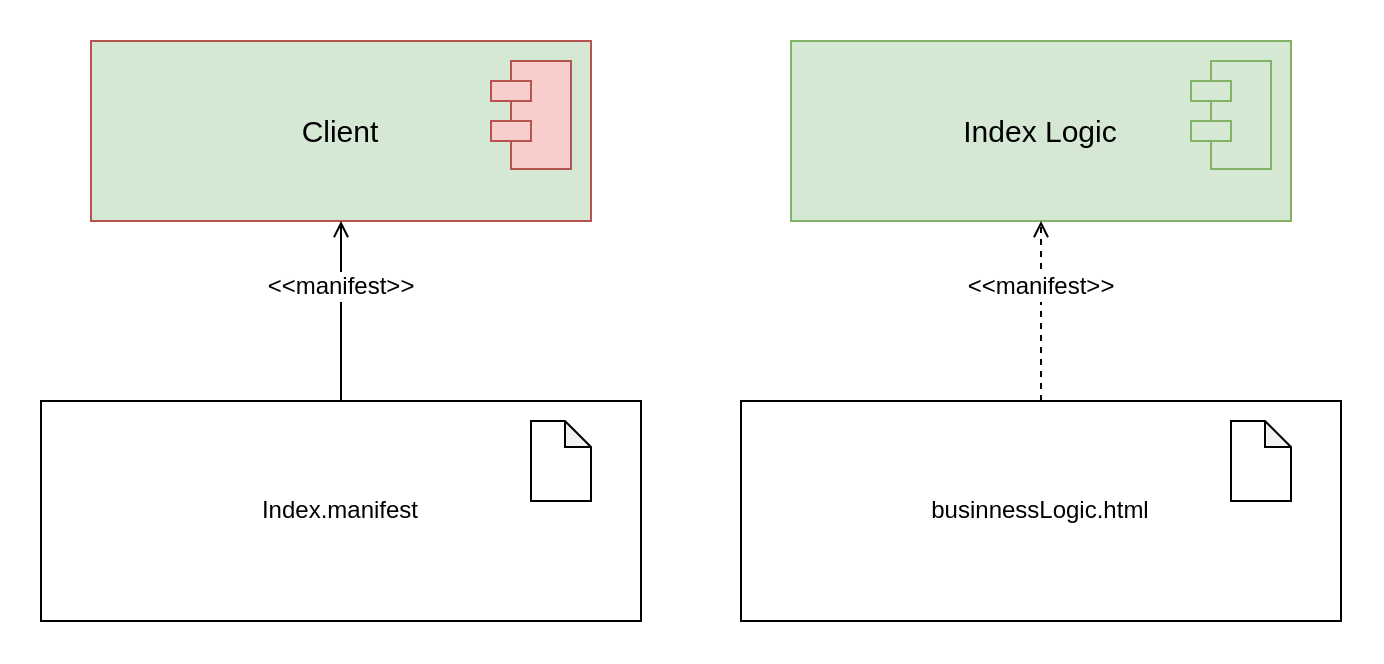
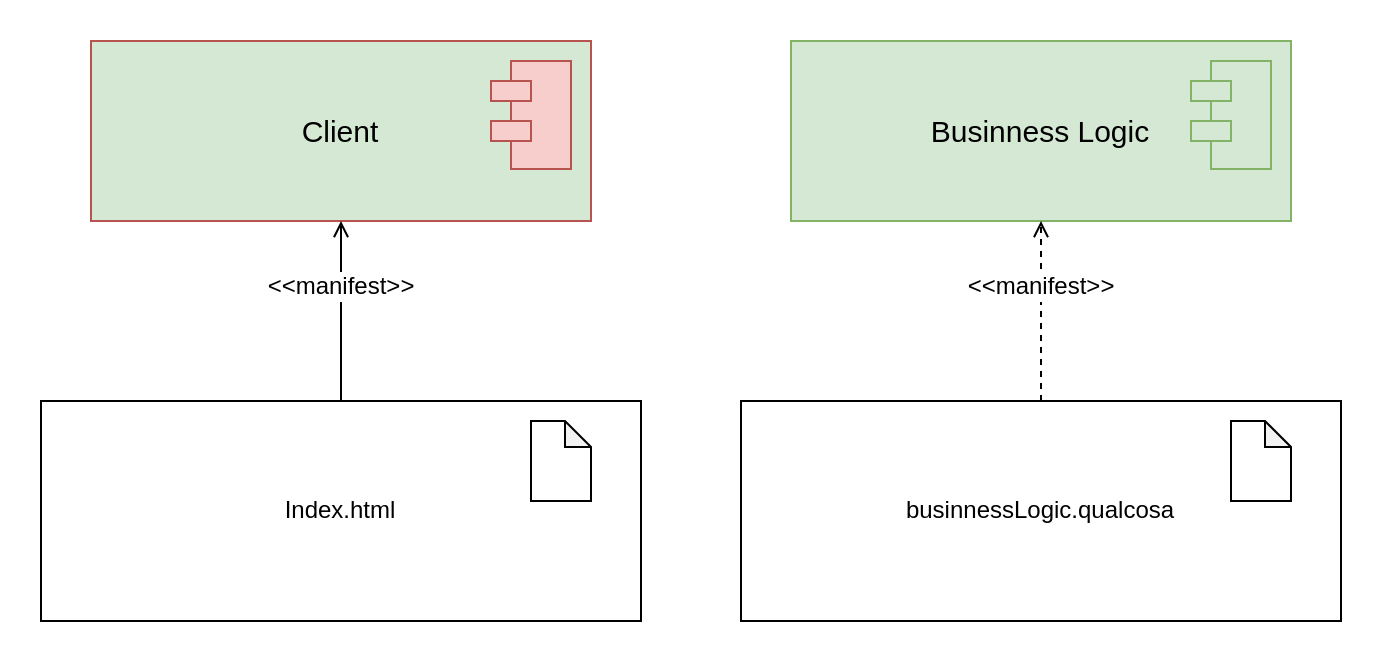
  <mxCell id="0" />
  <mxCell id="1" parent="0" />
  <mxCell id="2" value="Client" style="rounded=0;whiteSpace=wrap;html=1;fontSize=15;fillColor=#d5e8d4;strokeColor=#b85450;" parent="1" vertex="1"><mxGeometry x="45" y="20" width="250" height="90" as="geometry" /></mxCell>
  <mxCell id="3" value="" style="shape=module;align=left;spacingLeft=20;align=center;verticalAlign=top;fontSize=15;fillColor=#f8cecc;strokeColor=#b85450;" parent="1" vertex="1"><mxGeometry x="245" y="30" width="40" height="54" as="geometry" /></mxCell>
  <mxCell id="4" style="rounded=0;orthogonalLoop=1;jettySize=auto;html=1;dashed=0;endArrow=open;endFill=0;" parent="1" source="6" target="2" edge="1"><mxGeometry relative="1" as="geometry"><mxPoint x="170" y="210" as="targetPoint" /></mxGeometry></mxCell>
  <mxCell id="5" value="&lt;font style=&quot;font-size: 12px;&quot;&gt;&amp;lt;&amp;lt;manifest&amp;gt;&amp;gt;&lt;/font&gt;" style="edgeLabel;html=1;align=center;verticalAlign=middle;resizable=0;points=[];" parent="4" vertex="1" connectable="0"><mxGeometry x="0.289" y="1" relative="1" as="geometry"><mxPoint as="offset" /></mxGeometry></mxCell>
- <mxCell id="6" value="Index.manifest" style="rounded=0;whiteSpace=wrap;html=1;fillColor=none;strokeColor=#000000;strokeWidth=1;" parent="1" vertex="1"><mxGeometry x="20" y="200" width="300" height="110" as="geometry" /></mxCell>
+ <mxCell id="6" value="Index.html" style="rounded=0;whiteSpace=wrap;html=1;fillColor=none;strokeColor=#000000;strokeWidth=1;" parent="1" vertex="1"><mxGeometry x="20" y="200" width="300" height="110" as="geometry" /></mxCell>
  <mxCell id="7" value="" style="shape=note;whiteSpace=wrap;html=1;backgroundOutline=1;darkOpacity=0.05;strokeColor=#000000;strokeWidth=1;size=13;" parent="1" vertex="1"><mxGeometry x="265" y="210" width="30" height="40" as="geometry" /></mxCell>
- <mxCell id="8" value="Index Logic" style="rounded=0;whiteSpace=wrap;html=1;fontSize=15;fillColor=#d5e8d4;strokeColor=#82b366;" parent="1" vertex="1"><mxGeometry x="395" y="20" width="250" height="90" as="geometry" /></mxCell>
+ <mxCell id="8" value="Businness Logic" style="rounded=0;whiteSpace=wrap;html=1;fontSize=15;fillColor=#d5e8d4;strokeColor=#82b366;" parent="1" vertex="1"><mxGeometry x="395" y="20" width="250" height="90" as="geometry" /></mxCell>
  <mxCell id="9" value="" style="shape=module;align=left;spacingLeft=20;align=center;verticalAlign=top;fontSize=15;fillColor=#d5e8d4;strokeColor=#82b366;" parent="1" vertex="1"><mxGeometry x="595" y="30" width="40" height="54" as="geometry" /></mxCell>
  <mxCell id="10" style="rounded=0;orthogonalLoop=1;jettySize=auto;html=1;dashed=1;endArrow=open;endFill=0;" parent="1" source="12" target="8" edge="1"><mxGeometry relative="1" as="geometry"><mxPoint x="520" y="200" as="targetPoint" /></mxGeometry></mxCell>
  <mxCell id="11" value="&lt;font style=&quot;font-size: 12px;&quot;&gt;&amp;lt;&amp;lt;manifest&amp;gt;&amp;gt;&lt;/font&gt;" style="edgeLabel;html=1;align=center;verticalAlign=middle;resizable=0;points=[];" parent="10" vertex="1" connectable="0"><mxGeometry x="0.289" y="1" relative="1" as="geometry"><mxPoint as="offset" /></mxGeometry></mxCell>
- <mxCell id="12" value="businnessLogic.html" style="rounded=0;whiteSpace=wrap;html=1;fillColor=none;strokeColor=#000000;strokeWidth=1;" parent="1" vertex="1"><mxGeometry x="370" y="200" width="300" height="110" as="geometry" /></mxCell>
+ <mxCell id="12" value="businnessLogic.qualcosa" style="rounded=0;whiteSpace=wrap;html=1;fillColor=none;strokeColor=#000000;strokeWidth=1;" parent="1" vertex="1"><mxGeometry x="370" y="200" width="300" height="110" as="geometry" /></mxCell>
  <mxCell id="13" value="" style="shape=note;whiteSpace=wrap;html=1;backgroundOutline=1;darkOpacity=0.05;strokeColor=#000000;strokeWidth=1;size=13;" parent="1" vertex="1"><mxGeometry x="615" y="210" width="30" height="40" as="geometry" /></mxCell>
